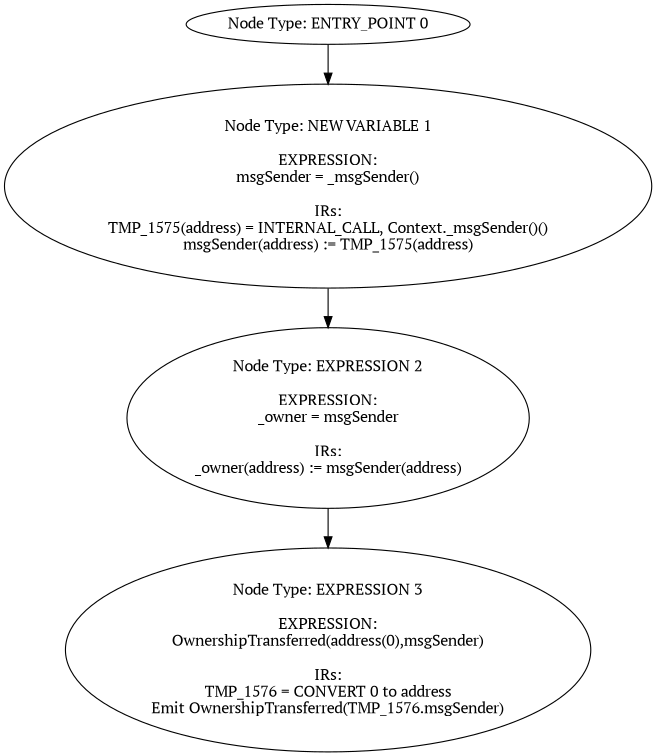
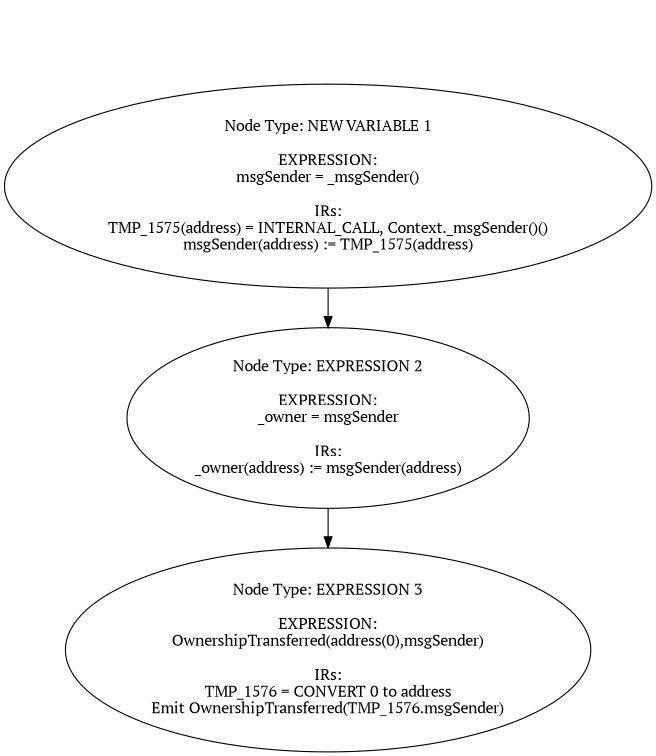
  digraph {
    fontname="PT Serif"
    node [fontname="PT Serif"]
    edge [fontname="PT Serif"]
-   n1 [label="Node Type: ENTRY_POINT 0\n"]
    n2 [label="Node Type: NEW VARIABLE 1\n\nEXPRESSION:\nmsgSender = _msgSender()\n\nIRs:\nTMP_1575(address) = INTERNAL_CALL, Context._msgSender()()\nmsgSender(address) := TMP_1575(address)"]
    n3 [label="Node Type: EXPRESSION 2\n\nEXPRESSION:\n_owner = msgSender\n\nIRs:\n_owner(address) := msgSender(address)"]
    n4 [label="Node Type: EXPRESSION 3\n\nEXPRESSION:\nOwnershipTransferred(address(0),msgSender)\n\nIRs:\nTMP_1576 = CONVERT 0 to address\nEmit OwnershipTransferred(TMP_1576.msgSender)"]
-   n1 -> n2
    n2 -> n3
    n3 -> n4
  }
